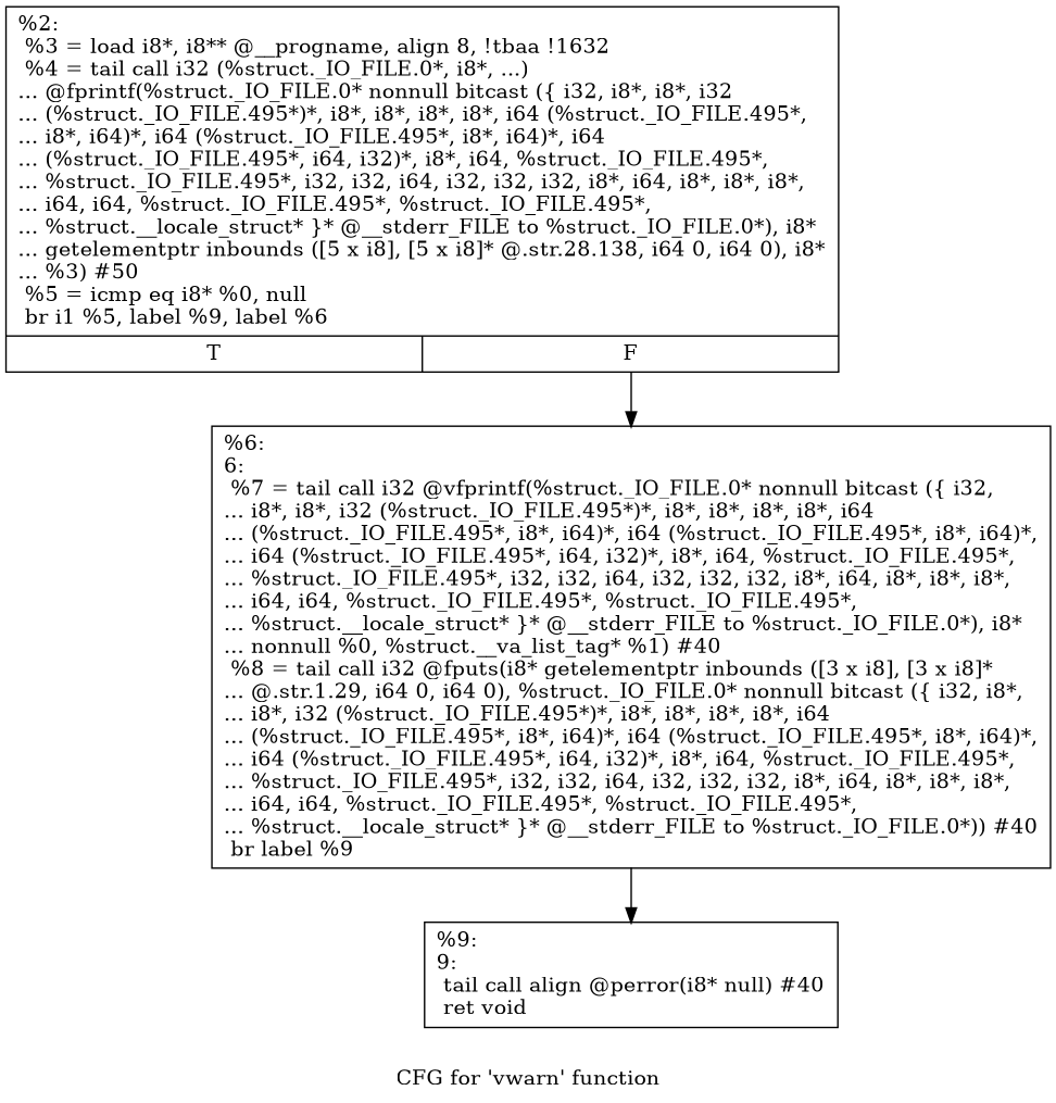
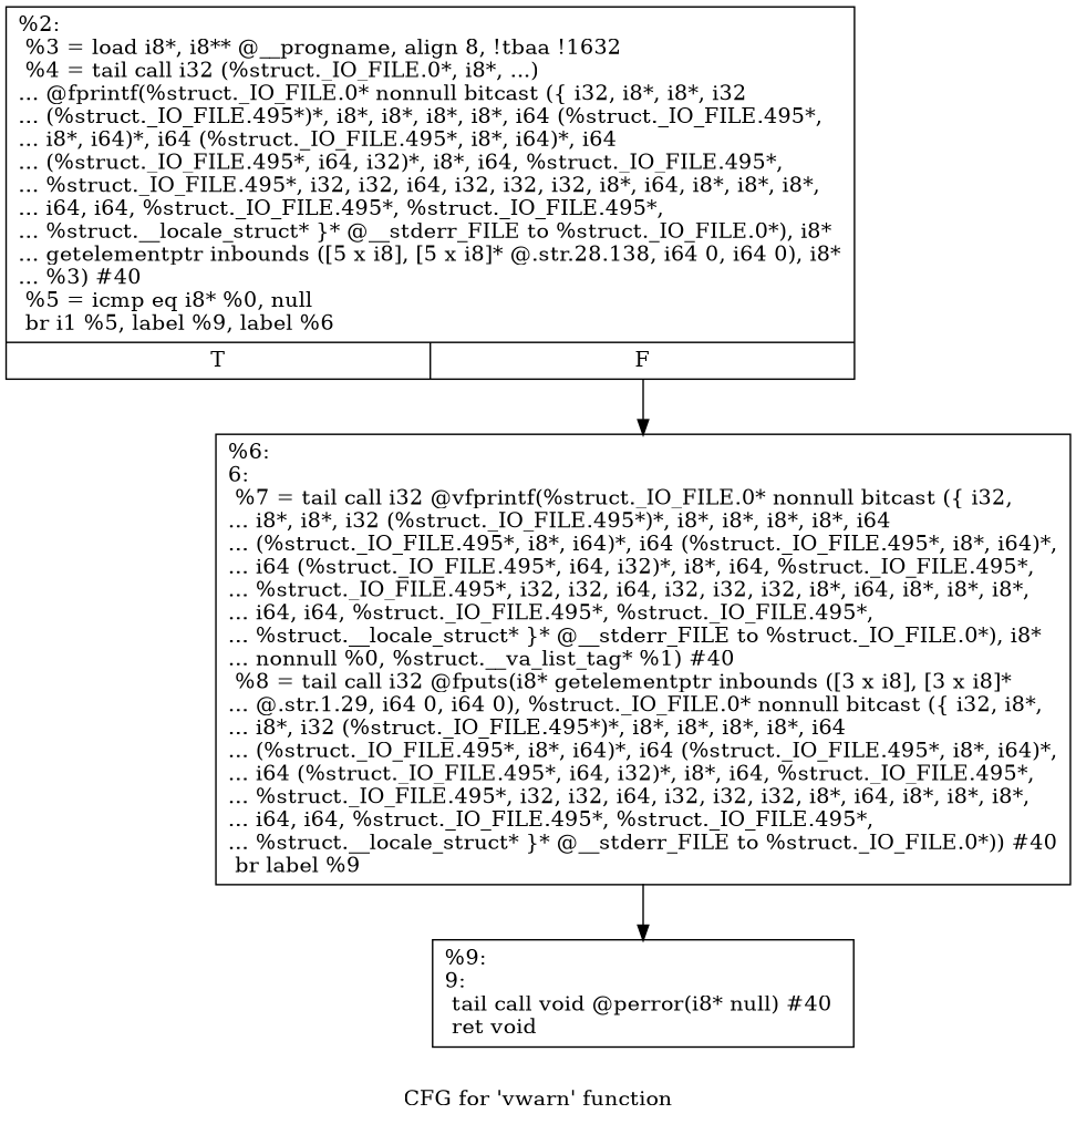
  digraph {
    label="CFG for 'vwarn' function"
    node [shape=record]
-   n1 [label="{%2:\l  %3 = load i8*, i8** @__progname, align 8, !tbaa !1632\l  %4 = tail call i32 (%struct._IO_FILE.0*, i8*, ...)\l... @fprintf(%struct._IO_FILE.0* nonnull bitcast (\{ i32, i8*, i8*, i32\l... (%struct._IO_FILE.495*)*, i8*, i8*, i8*, i8*, i64 (%struct._IO_FILE.495*,\l... i8*, i64)*, i64 (%struct._IO_FILE.495*, i8*, i64)*, i64\l... (%struct._IO_FILE.495*, i64, i32)*, i8*, i64, %struct._IO_FILE.495*,\l... %struct._IO_FILE.495*, i32, i32, i64, i32, i32, i32, i8*, i64, i8*, i8*, i8*,\l... i64, i64, %struct._IO_FILE.495*, %struct._IO_FILE.495*,\l... %struct.__locale_struct* \}* @__stderr_FILE to %struct._IO_FILE.0*), i8*\l... getelementptr inbounds ([5 x i8], [5 x i8]* @.str.28.138, i64 0, i64 0), i8*\l... %3) #50\l  %5 = icmp eq i8* %0, null\l  br i1 %5, label %9, label %6\l|{<s0>T|<s1>F}}"]
+   n1 [label="{%2:\l  %3 = load i8*, i8** @__progname, align 8, !tbaa !1632\l  %4 = tail call i32 (%struct._IO_FILE.0*, i8*, ...)\l... @fprintf(%struct._IO_FILE.0* nonnull bitcast (\{ i32, i8*, i8*, i32\l... (%struct._IO_FILE.495*)*, i8*, i8*, i8*, i8*, i64 (%struct._IO_FILE.495*,\l... i8*, i64)*, i64 (%struct._IO_FILE.495*, i8*, i64)*, i64\l... (%struct._IO_FILE.495*, i64, i32)*, i8*, i64, %struct._IO_FILE.495*,\l... %struct._IO_FILE.495*, i32, i32, i64, i32, i32, i32, i8*, i64, i8*, i8*, i8*,\l... i64, i64, %struct._IO_FILE.495*, %struct._IO_FILE.495*,\l... %struct.__locale_struct* \}* @__stderr_FILE to %struct._IO_FILE.0*), i8*\l... getelementptr inbounds ([5 x i8], [5 x i8]* @.str.28.138, i64 0, i64 0), i8*\l... %3) #40\l  %5 = icmp eq i8* %0, null\l  br i1 %5, label %9, label %6\l|{<s0>T|<s1>F}}"]
    n2 [label="{%6:\l6:                                                \l  %7 = tail call i32 @vfprintf(%struct._IO_FILE.0* nonnull bitcast (\{ i32,\l... i8*, i8*, i32 (%struct._IO_FILE.495*)*, i8*, i8*, i8*, i8*, i64\l... (%struct._IO_FILE.495*, i8*, i64)*, i64 (%struct._IO_FILE.495*, i8*, i64)*,\l... i64 (%struct._IO_FILE.495*, i64, i32)*, i8*, i64, %struct._IO_FILE.495*,\l... %struct._IO_FILE.495*, i32, i32, i64, i32, i32, i32, i8*, i64, i8*, i8*, i8*,\l... i64, i64, %struct._IO_FILE.495*, %struct._IO_FILE.495*,\l... %struct.__locale_struct* \}* @__stderr_FILE to %struct._IO_FILE.0*), i8*\l... nonnull %0, %struct.__va_list_tag* %1) #40\l  %8 = tail call i32 @fputs(i8* getelementptr inbounds ([3 x i8], [3 x i8]*\l... @.str.1.29, i64 0, i64 0), %struct._IO_FILE.0* nonnull bitcast (\{ i32, i8*,\l... i8*, i32 (%struct._IO_FILE.495*)*, i8*, i8*, i8*, i8*, i64\l... (%struct._IO_FILE.495*, i8*, i64)*, i64 (%struct._IO_FILE.495*, i8*, i64)*,\l... i64 (%struct._IO_FILE.495*, i64, i32)*, i8*, i64, %struct._IO_FILE.495*,\l... %struct._IO_FILE.495*, i32, i32, i64, i32, i32, i32, i8*, i64, i8*, i8*, i8*,\l... i64, i64, %struct._IO_FILE.495*, %struct._IO_FILE.495*,\l... %struct.__locale_struct* \}* @__stderr_FILE to %struct._IO_FILE.0*)) #40\l  br label %9\l}"]
-   n3 [label="{%9:\l9:                                                \l  tail call align @perror(i8* null) #40\l  ret void\l}"]
+   n3 [label="{%9:\l9:                                                \l  tail call void @perror(i8* null) #40\l  ret void\l}"]
    n1 -> n2 [tailport=s1]
    n2 -> n3
  }
